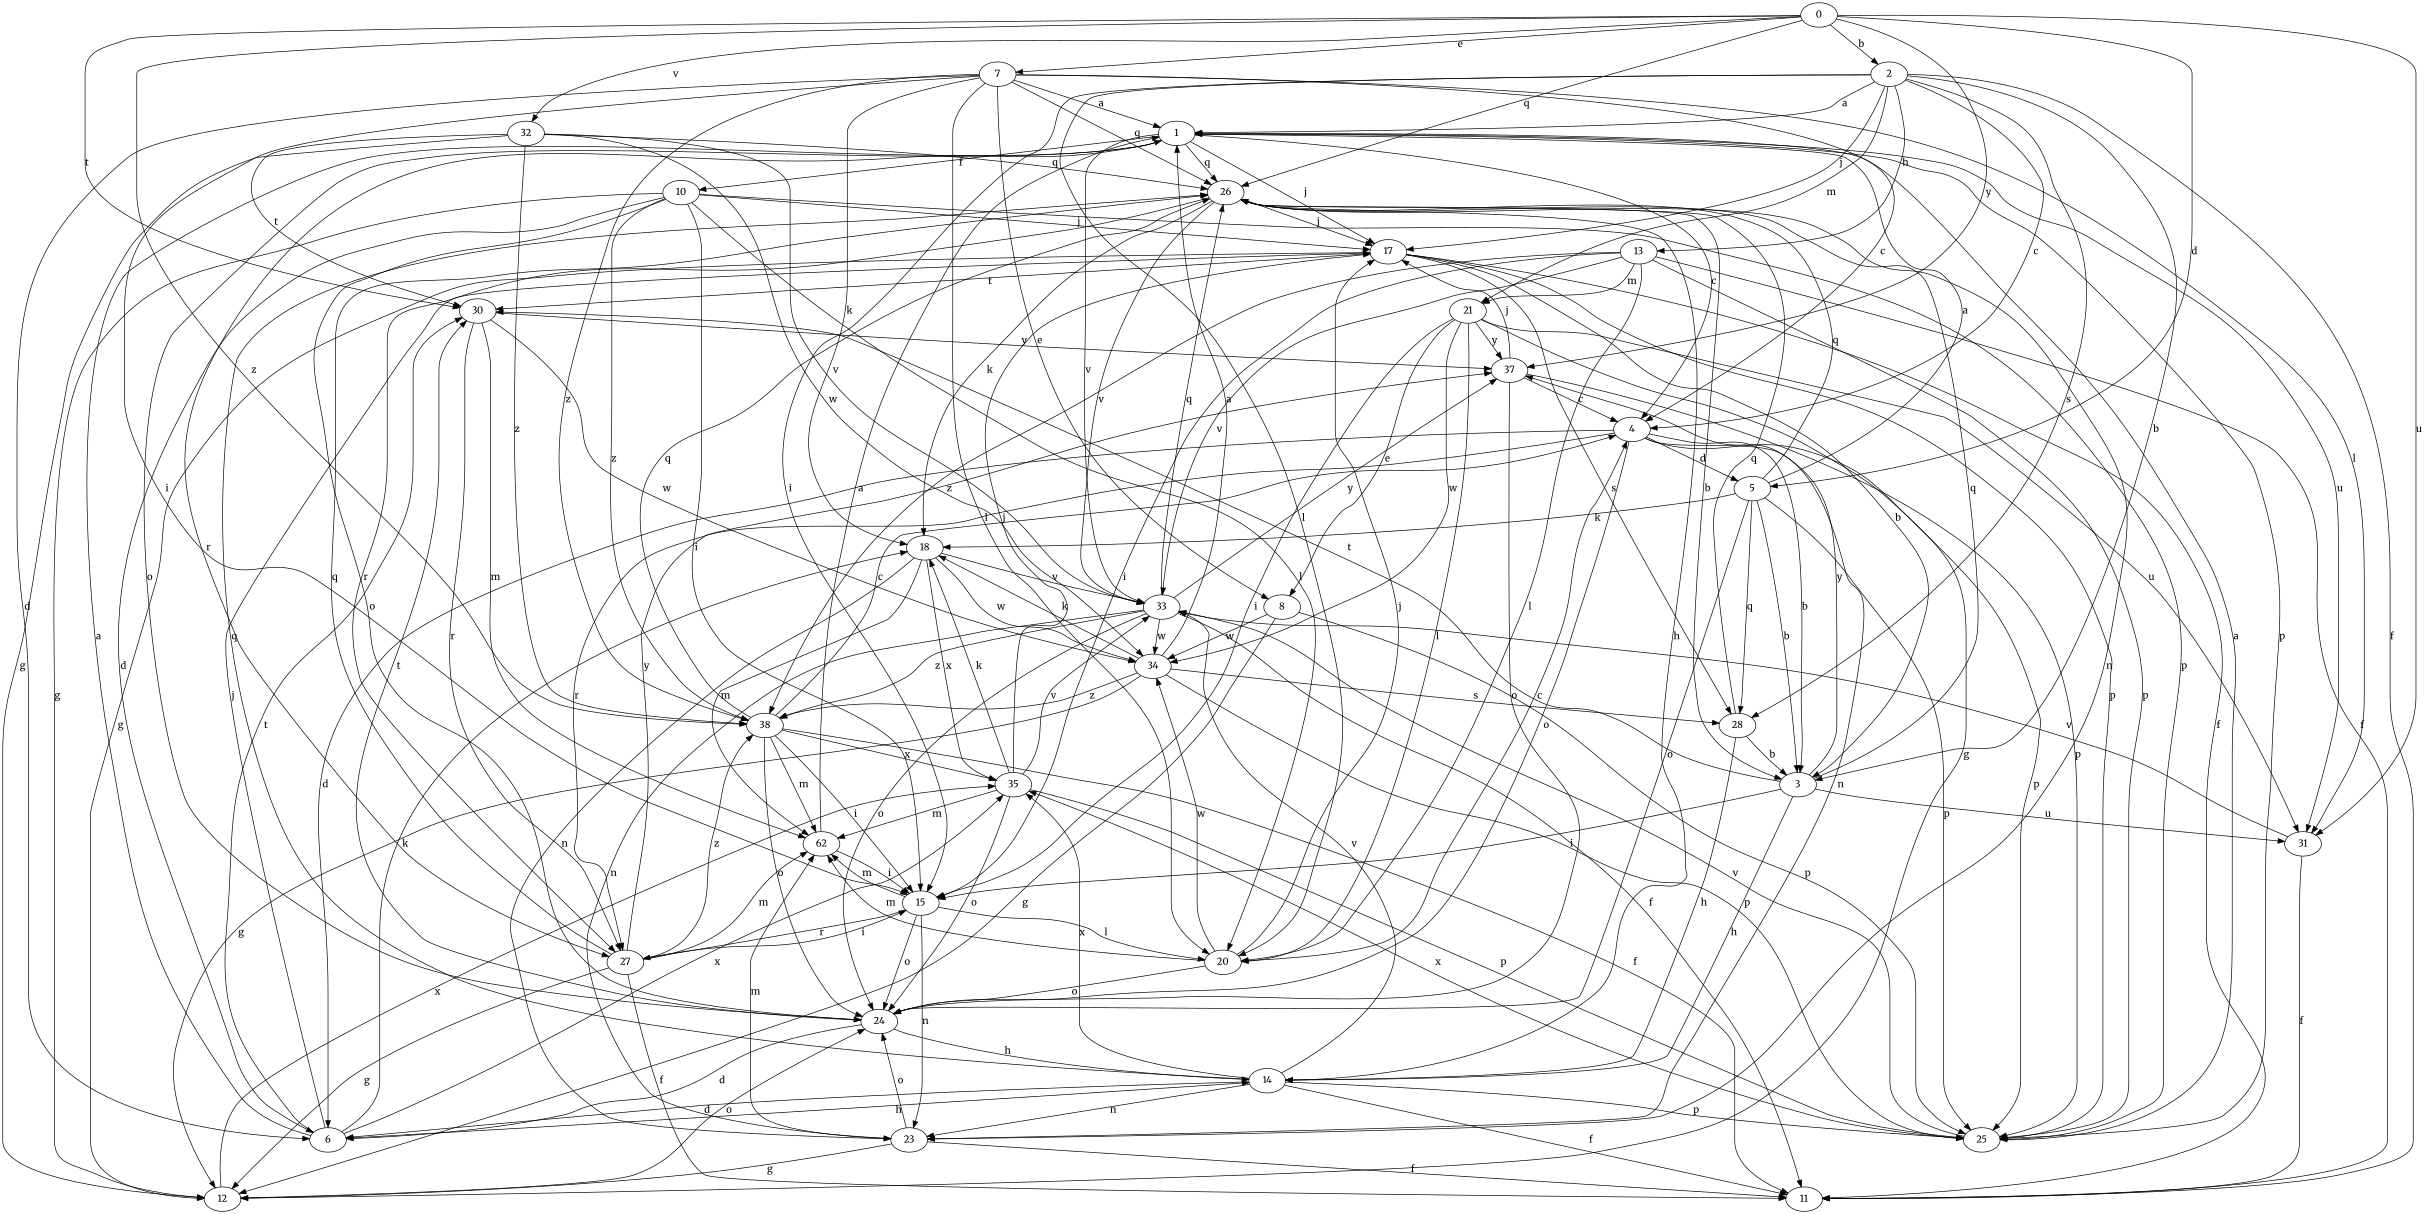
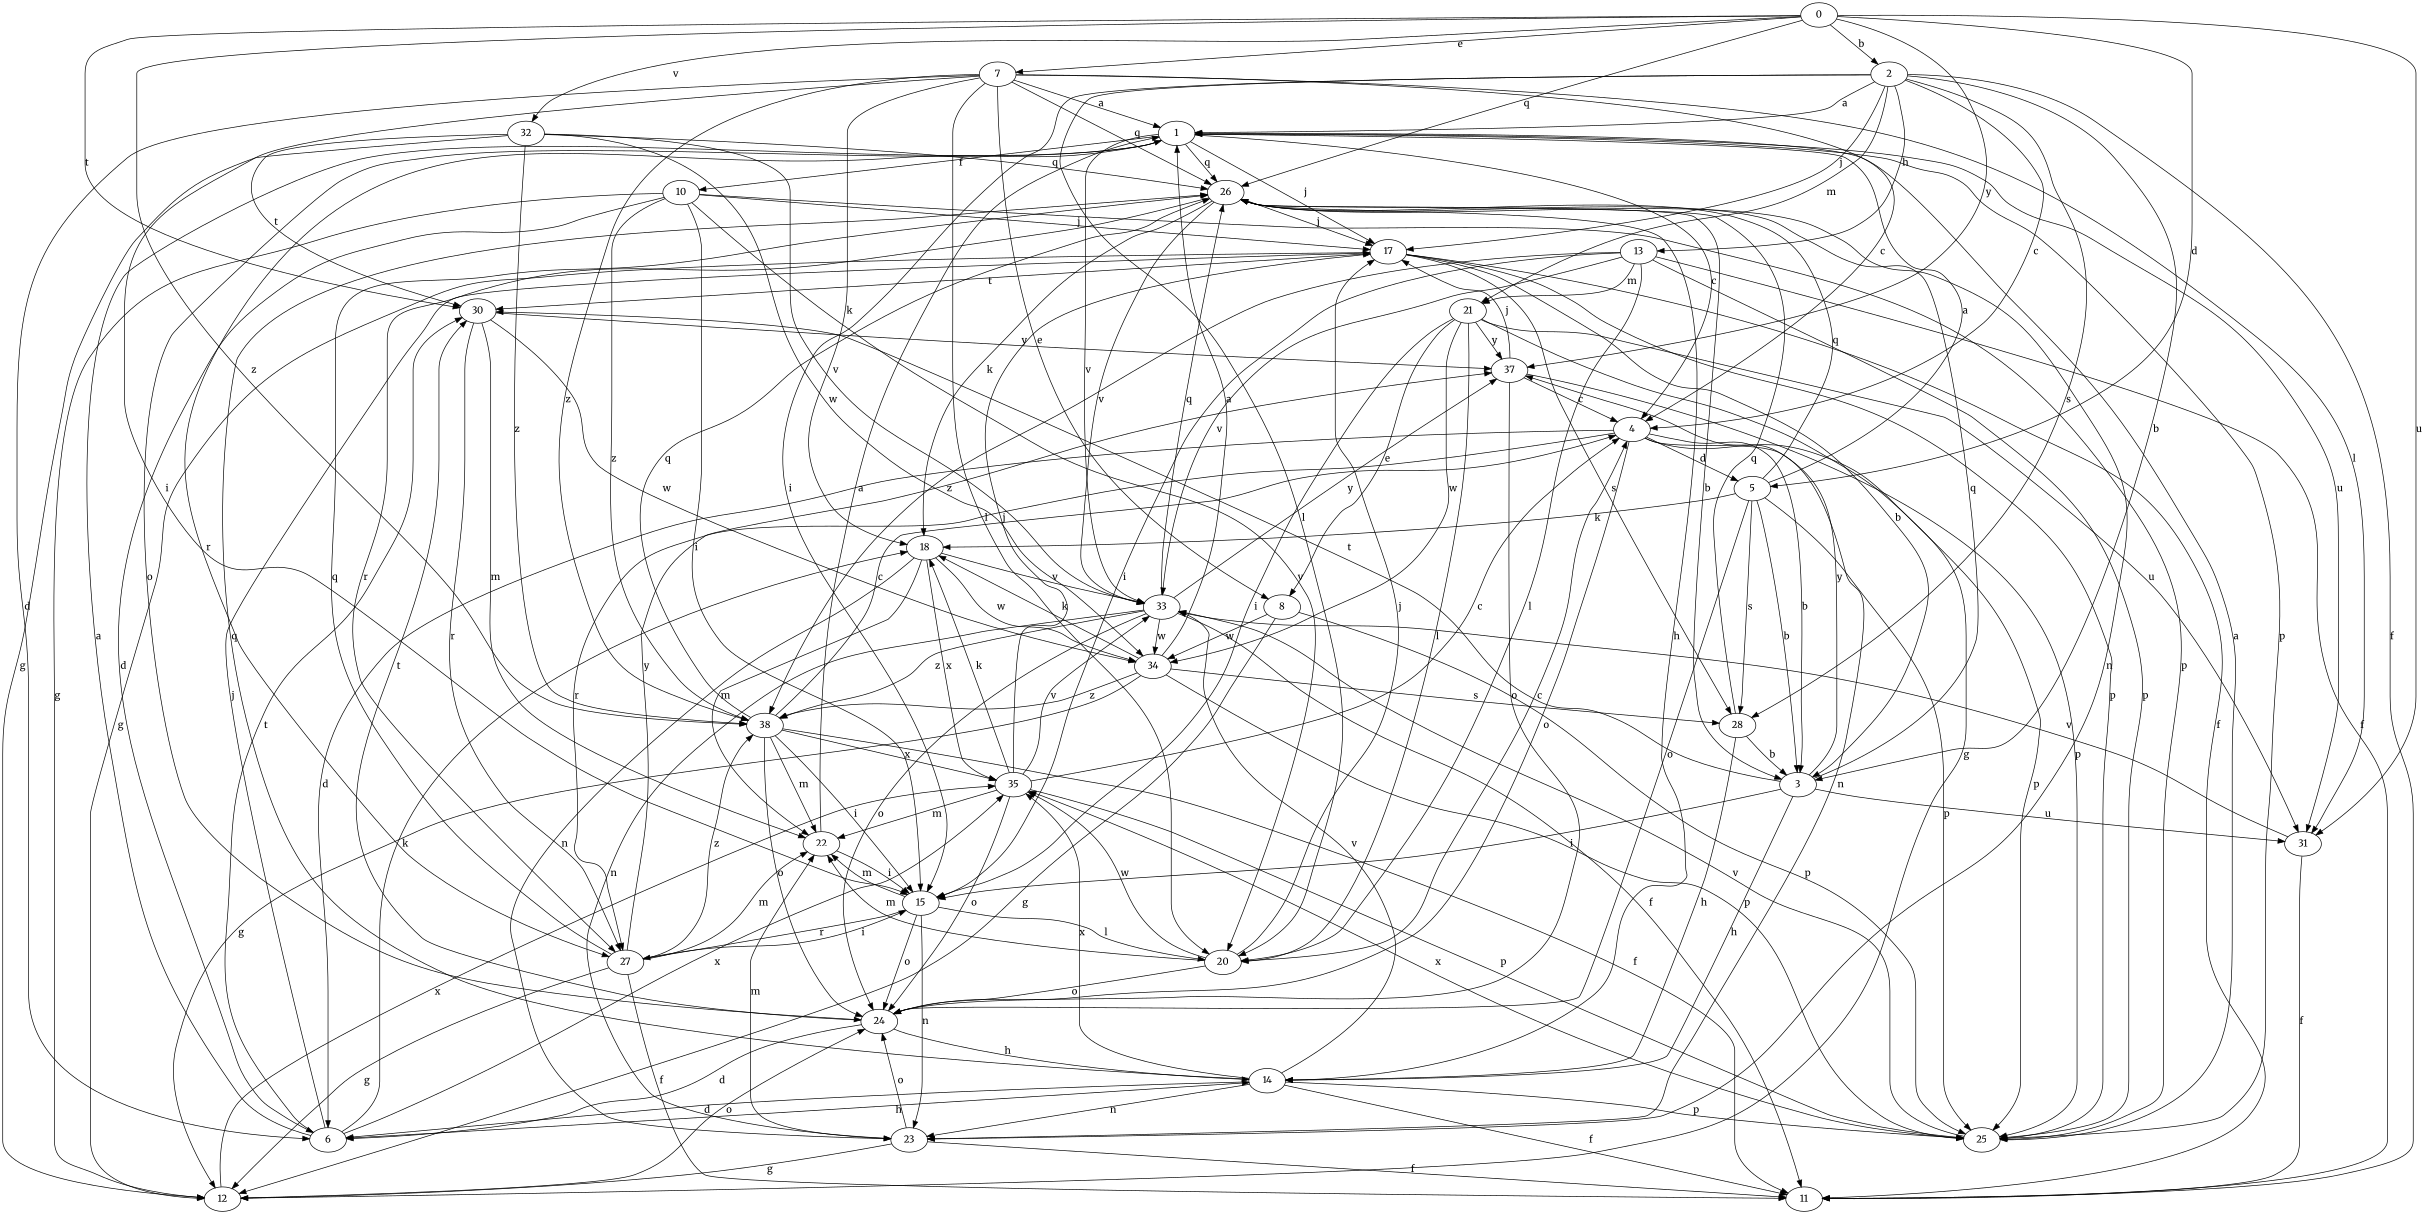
  strict digraph {
    fontname=Merriweather
    node [fontname=Merriweather]
    edge [fontname=Merriweather]
    0
    2
    5
    7
    26
    30
    31
    32
    37
    38
    1
    4
    17
    3
    11
    13
    15
    20
    21
    28
    24
    25
    18
    6
    8
    27
    33
    14
    23
    34
-   22 [label=62]
+   22
    12
    35
    10
    0 -> 2 [label=b]
    0 -> 5 [label=d]
    0 -> 7 [label=e]
    0 -> 26 [label=q]
    0 -> 30 [label=t]
    0 -> 31 [label=u]
    0 -> 32 [label=v]
    0 -> 37 [label=y]
    0 -> 38 [label=z]
    2 -> 1 [label=a]
    2 -> 4 [label=c]
    2 -> 17 [label=j]
    2 -> 3 [label=b]
    2 -> 11 [label=f]
    2 -> 13 [label=h]
    2 -> 15 [label=i]
    2 -> 20 [label=l]
    2 -> 21 [label=m]
    2 -> 28 [label=s]
    5 -> 26 [label=q]
    5 -> 1 [label=a]
    5 -> 3 [label=b]
-   5 -> 28 [label=q]
+   5 -> 28 [label=s]
    5 -> 24 [label=o]
    5 -> 25 [label=p]
    5 -> 18 [label=k]
    7 -> 26 [label=q]
    7 -> 31 [label=l]
    7 -> 38 [label=z]
    7 -> 1 [label=a]
    7 -> 4 [label=c]
    7 -> 15 [label=i]
    7 -> 20 [label=l]
    7 -> 18 [label=k]
    7 -> 6 [label=d]
    7 -> 8 [label=e]
    26 -> 17 [label=j]
    26 -> 3 [label=b]
    26 -> 18 [label=k]
    26 -> 27 [label=r]
    26 -> 33 [label=v]
    26 -> 14 [label=h]
    26 -> 23 [label=n]
    30 -> 37 [label=y]
    30 -> 27 [label=r]
    30 -> 34 [label=w]
    30 -> 22 [label=m]
    31 -> 11 [label=f]
    31 -> 33 [label=v]
    32 -> 26 [label=q]
    32 -> 30 [label=t]
    32 -> 38 [label=z]
    32 -> 33 [label=v]
    32 -> 34 [label=w]
    32 -> 12 [label=g]
    37 -> 4 [label=c]
    37 -> 17 [label=j]
    37 -> 24 [label=o]
    37 -> 25 [label=p]
    38 -> 26 [label=q]
    38 -> 4 [label=c]
    38 -> 11 [label=f]
    38 -> 15 [label=i]
    38 -> 24 [label=o]
    38 -> 22 [label=m]
    38 -> 35 [label=x]
    1 -> 26 [label=q]
    1 -> 31 [label=u]
    1 -> 4 [label=c]
    1 -> 17 [label=j]
    1 -> 24 [label=o]
    1 -> 25 [label=p]
    1 -> 27 [label=r]
    1 -> 33 [label=v]
    1 -> 10 [label=f]
    4 -> 5 [label=d]
    4 -> 3 [label=b]
    4 -> 24 [label=o]
    4 -> 25 [label=p]
    4 -> 6 [label=d]
    4 -> 27 [label=r]
    4 -> 23 [label=n]
    17 -> 30 [label=t]
    17 -> 3 [label=b]
    17 -> 11 [label=f]
    17 -> 28 [label=s]
    17 -> 25 [label=p]
    17 -> 12 [label=g]
    3 -> 26 [label=q]
    3 -> 30 [label=t]
    3 -> 31 [label=u]
    3 -> 37 [label=y]
    3 -> 15 [label=i]
    3 -> 14 [label=h]
    13 -> 38 [label=z]
    13 -> 11 [label=f]
    13 -> 15 [label=i]
    13 -> 20 [label=l]
    13 -> 21 [label=m]
    13 -> 25 [label=p]
    13 -> 33 [label=v]
    15 -> 20 [label=l]
    15 -> 24 [label=o]
    15 -> 27 [label=r]
    15 -> 23 [label=n]
    15 -> 22 [label=m]
    20 -> 4 [label=c]
    20 -> 17 [label=j]
    20 -> 24 [label=o]
-   20 -> 34 [label=w]
+   20 -> 35 [label=w]
    20 -> 22 [label=m]
    21 -> 31 [label=u]
    21 -> 37 [label=y]
    21 -> 15 [label=i]
    21 -> 20 [label=l]
    21 -> 8 [label=e]
    21 -> 34 [label=w]
    21 -> 12 [label=g]
    28 -> 26 [label=q]
    28 -> 3 [label=b]
    28 -> 14 [label=h]
    24 -> 30 [label=t]
    24 -> 6 [label=d]
    24 -> 14 [label=h]
    25 -> 1 [label=a]
    25 -> 33 [label=v]
    25 -> 35 [label=x]
    18 -> 33 [label=v]
    18 -> 23 [label=n]
    18 -> 34 [label=w]
    18 -> 22 [label=m]
    18 -> 35 [label=x]
    6 -> 30 [label=t]
    6 -> 1 [label=a]
    6 -> 17 [label=j]
    6 -> 18 [label=k]
    6 -> 14 [label=h]
    6 -> 35 [label=x]
    8 -> 25 [label=p]
    8 -> 34 [label=w]
    8 -> 12 [label=g]
    27 -> 26 [label=q]
    27 -> 37 [label=y]
    27 -> 38 [label=z]
    27 -> 11 [label=f]
    27 -> 15 [label=i]
    27 -> 22 [label=m]
    27 -> 12 [label=g]
    33 -> 26 [label=q]
    33 -> 37 [label=y]
    33 -> 38 [label=z]
    33 -> 11 [label=f]
    33 -> 24 [label=o]
    33 -> 23 [label=n]
    33 -> 34 [label=w]
    14 -> 26 [label=q]
    14 -> 11 [label=f]
    14 -> 25 [label=p]
    14 -> 6 [label=d]
    14 -> 33 [label=v]
    14 -> 23 [label=n]
    14 -> 35 [label=x]
    23 -> 11 [label=f]
    23 -> 24 [label=o]
    23 -> 22 [label=m]
    23 -> 12 [label=g]
    34 -> 38 [label=z]
    34 -> 1 [label=a]
    34 -> 28 [label=s]
    34 -> 25 [label=p]
    34 -> 18 [label=k]
    34 -> 12 [label=g]
    22 -> 1 [label=a]
    22 -> 15 [label=i]
    12 -> 24 [label=o]
    12 -> 35 [label=x]
+   35 -> 4 [label=c]
    35 -> 17 [label=j]
    35 -> 24 [label=o]
    35 -> 25 [label=p]
    35 -> 18 [label=k]
    35 -> 33 [label=v]
    35 -> 22 [label=m]
    10 -> 38 [label=z]
    10 -> 17 [label=j]
    10 -> 15 [label=i]
-   10 -> 20 [label=l]
-   10 -> 24 [label=o]
+   10 -> 20 [label=v]
    10 -> 25 [label=p]
    10 -> 6 [label=d]
    10 -> 12 [label=g]
  }
